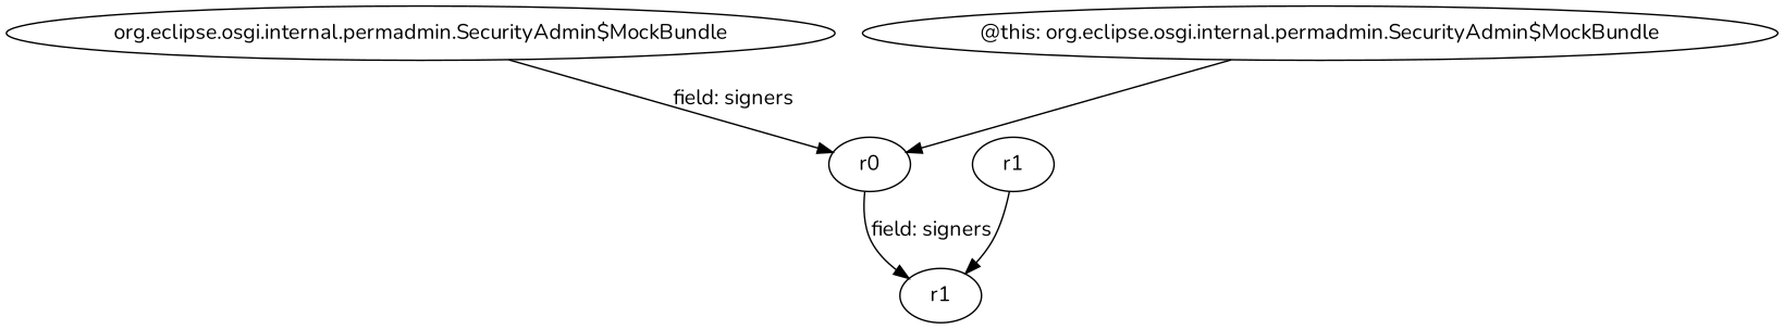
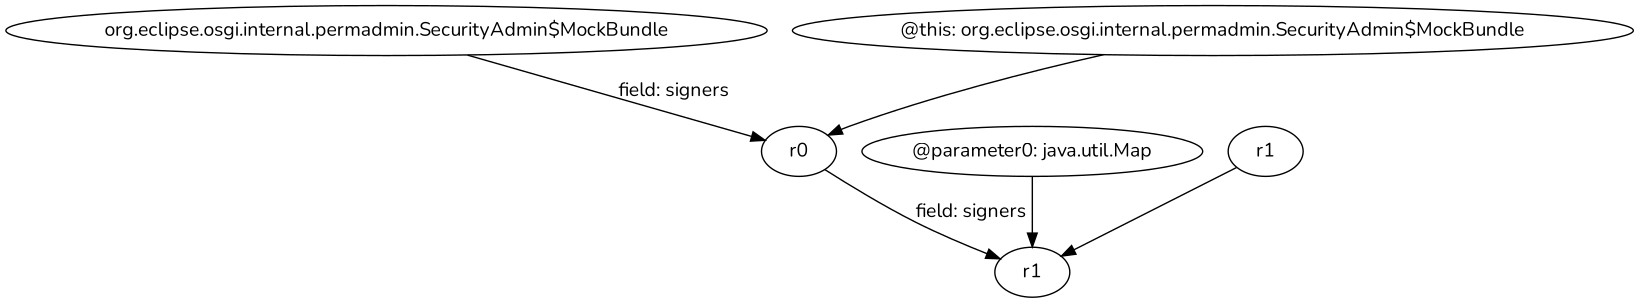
  digraph {
    fontname=Nunito
    node [fontname=Nunito]
    edge [fontname=Nunito]
    n1 [label="org.eclipse.osgi.internal.permadmin.SecurityAdmin$MockBundle"]
    n2 [label=r0]
    n3 [label=r1]
    n4 [label="@this: org.eclipse.osgi.internal.permadmin.SecurityAdmin$MockBundle"]
+   n5 [label="@parameter0: java.util.Map"]
    n6 [label=r1]
    n1 -> n2 [label="field: signers"]
    n2 -> n3 [label="field: signers"]
    n4 -> n2
+   n5 -> n3
    n6 -> n3
  }
